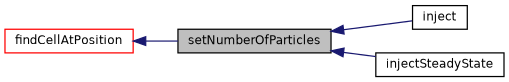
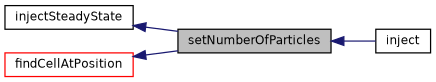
  digraph {
    rankdir=LR
    node [color=black fontname=Helvetica fontsize=10 shape=record]
    edge [color=midnightblue dir=back fontname=Helvetica fontsize=10 labelfontname=Helvetica labelfontsize=10 style=solid]
    n1 [fillcolor=grey75 fontcolor=black height=0.2 label=setNumberOfParticles style=filled width=0.4]
    n2 [height=0.2 label=inject width=0.4]
    n3 [height=0.2 label=injectSteadyState width=0.4]
    n4 [color=red height=0.2 label=findCellAtPosition width=0.4]
    n1 -> n2
-   n1 -> n3
+   n3 -> n1
    n4 -> n1
  }
